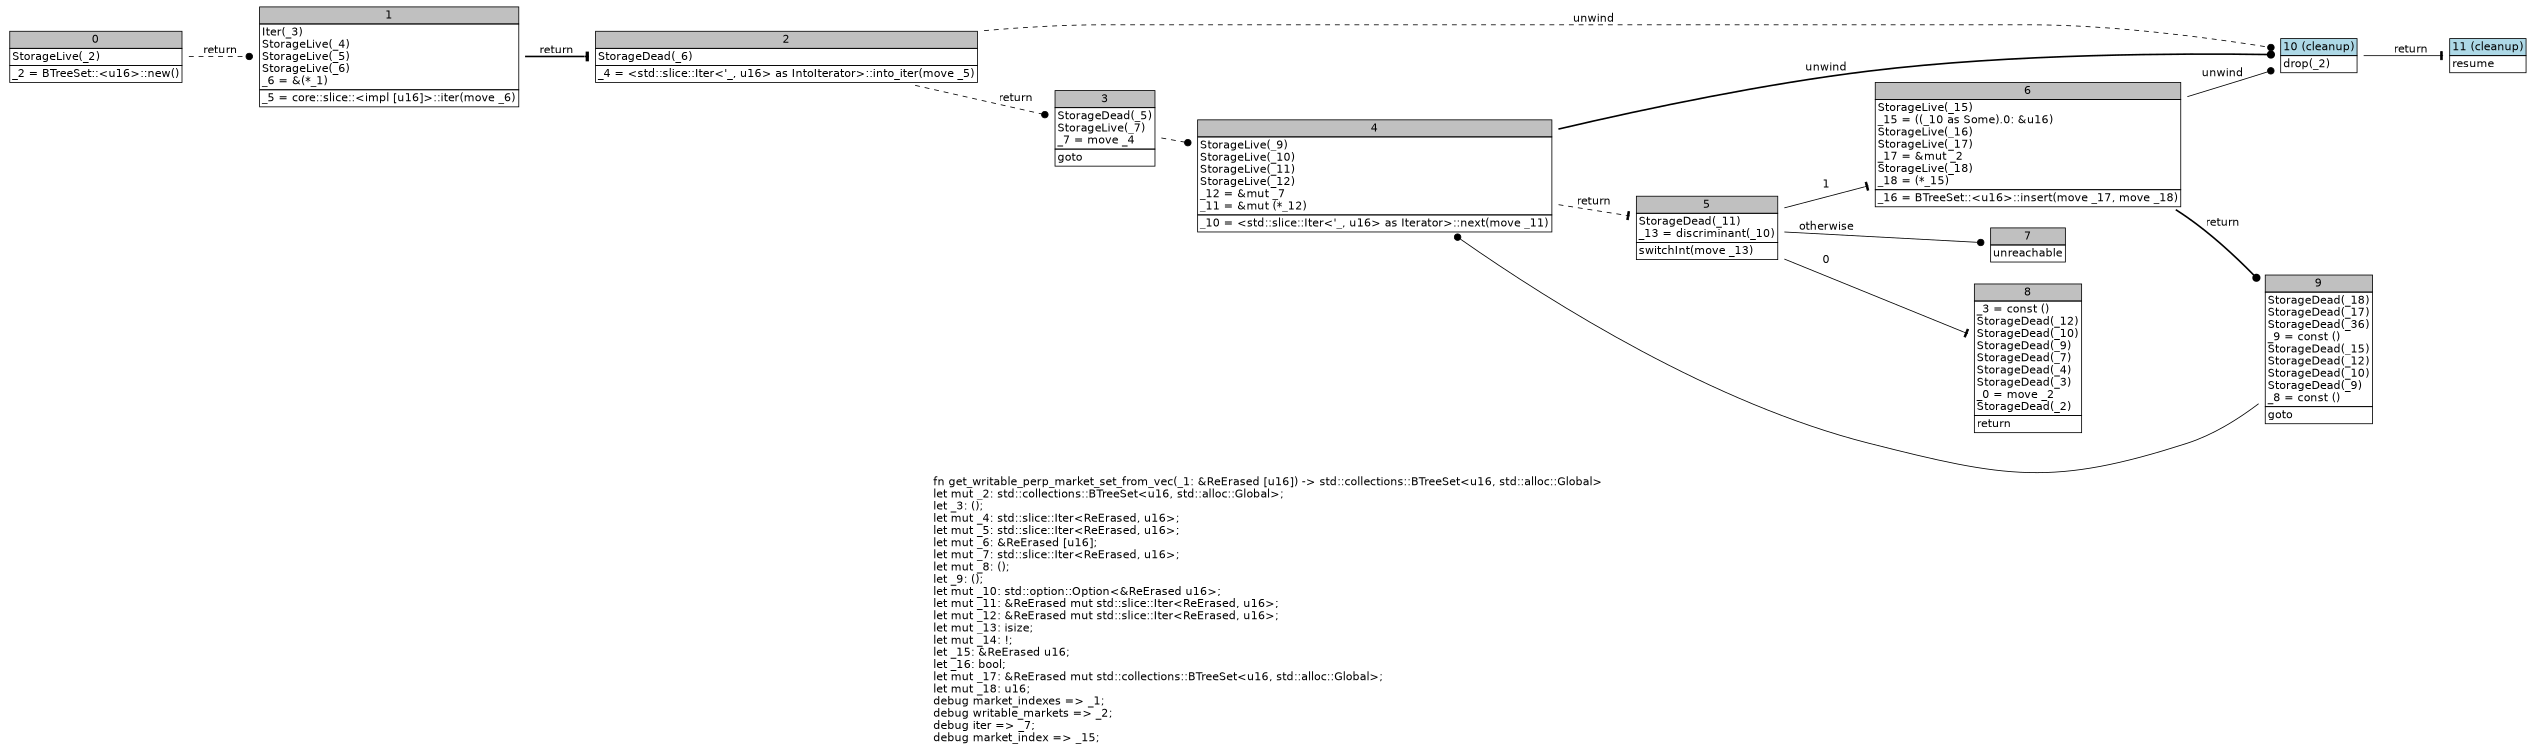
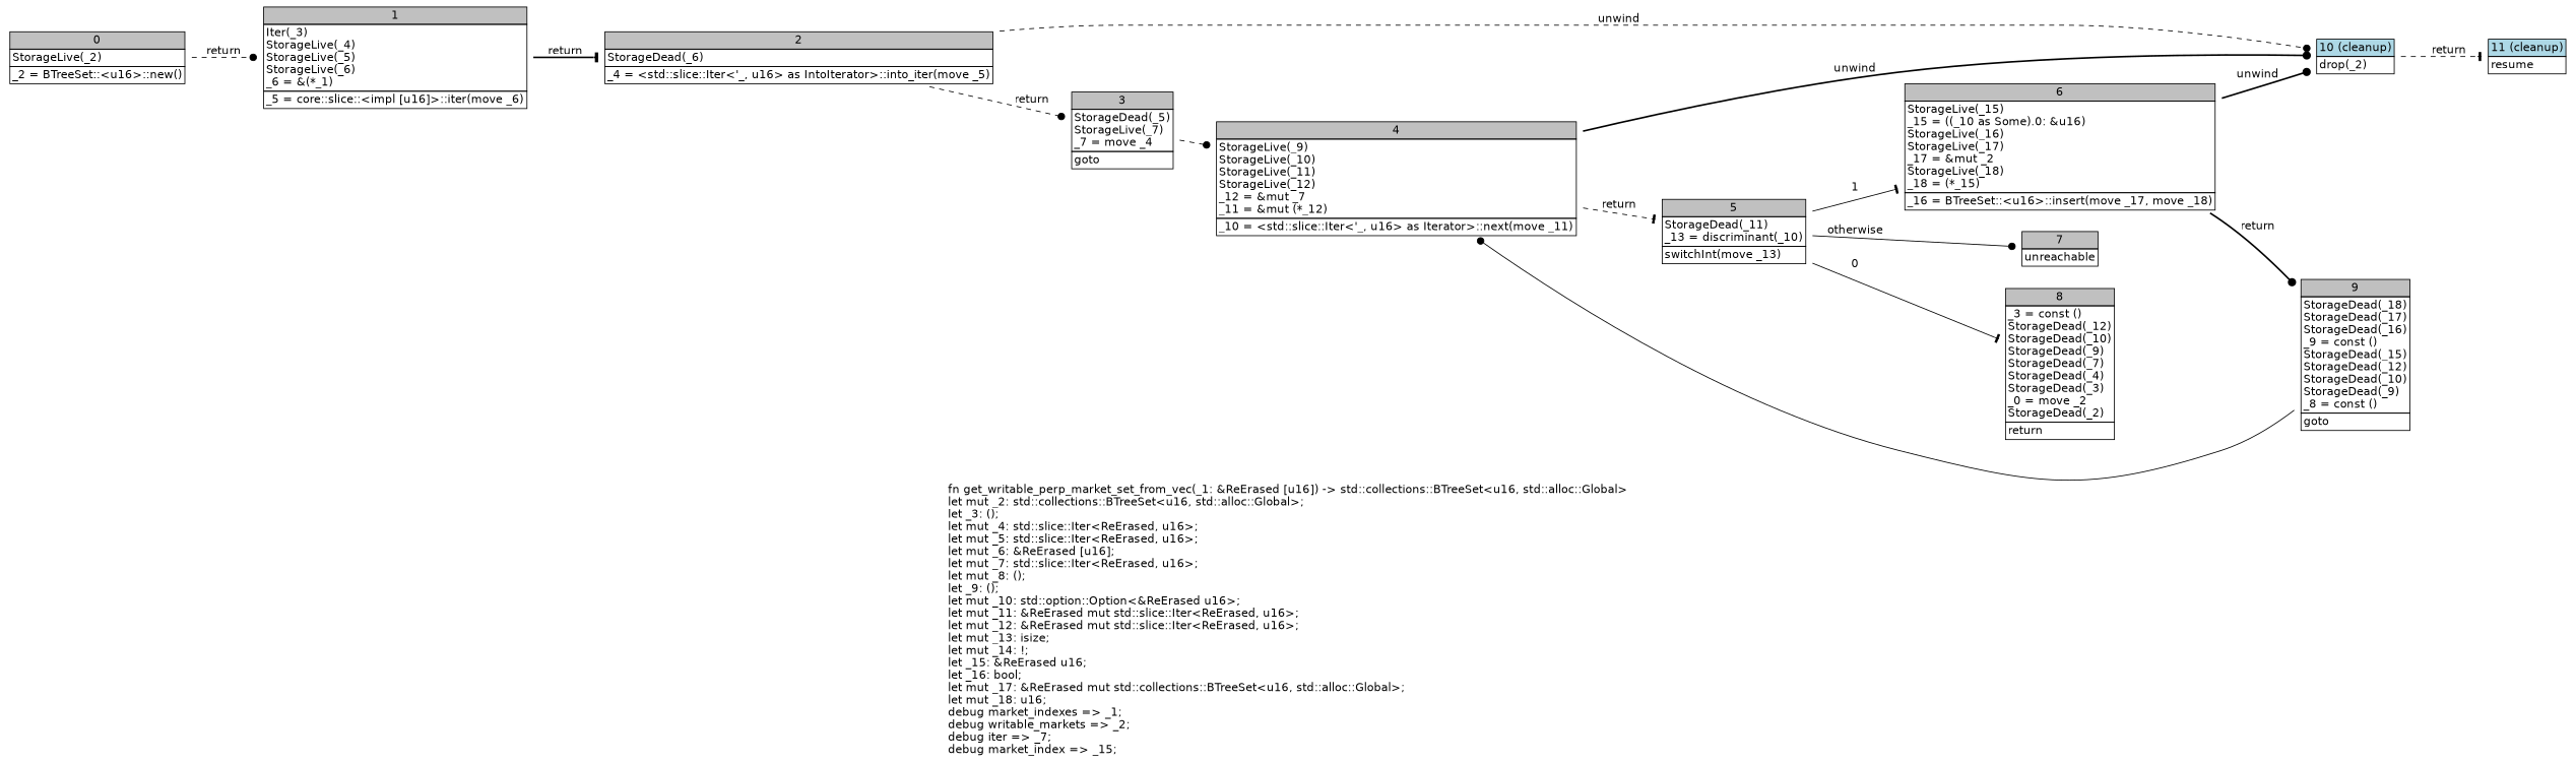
  digraph {
    fontname="DejaVu Sans"
    label=<fn get_writable_perp_market_set_from_vec(_1: &amp;ReErased [u16]) -&gt; std::collections::BTreeSet&lt;u16, std::alloc::Global&gt;<br align="left"/>let mut _2: std::collections::BTreeSet&lt;u16, std::alloc::Global&gt;;<br align="left"/>let _3: ();<br align="left"/>let mut _4: std::slice::Iter&lt;ReErased, u16&gt;;<br align="left"/>let mut _5: std::slice::Iter&lt;ReErased, u16&gt;;<br align="left"/>let mut _6: &amp;ReErased [u16];<br align="left"/>let mut _7: std::slice::Iter&lt;ReErased, u16&gt;;<br align="left"/>let mut _8: ();<br align="left"/>let _9: ();<br align="left"/>let mut _10: std::option::Option&lt;&amp;ReErased u16&gt;;<br align="left"/>let mut _11: &amp;ReErased mut std::slice::Iter&lt;ReErased, u16&gt;;<br align="left"/>let mut _12: &amp;ReErased mut std::slice::Iter&lt;ReErased, u16&gt;;<br align="left"/>let mut _13: isize;<br align="left"/>let mut _14: !;<br align="left"/>let _15: &amp;ReErased u16;<br align="left"/>let _16: bool;<br align="left"/>let mut _17: &amp;ReErased mut std::collections::BTreeSet&lt;u16, std::alloc::Global&gt;;<br align="left"/>let mut _18: u16;<br align="left"/>debug market_indexes =&gt; _1;<br align="left"/>debug writable_markets =&gt; _2;<br align="left"/>debug iter =&gt; _7;<br align="left"/>debug market_index =&gt; _15;<br align="left"/>>
    rankdir=LR
    node [fontname="DejaVu Sans" shape=none]
    edge [arrowhead=dot fontname="DejaVu Sans" style=dashed]
    n1 [label=<<table border="0" cellborder="1" cellspacing="0"><tr><td bgcolor="gray" align="center" colspan="1">0</td></tr><tr><td align="left" balign="left">StorageLive(_2)<br/></td></tr><tr><td align="left">_2 = BTreeSet::&lt;u16&gt;::new()</td></tr></table>>]
    n2 [label=<<table border="0" cellborder="1" cellspacing="0"><tr><td bgcolor="gray" align="center" colspan="1">1</td></tr><tr><td align="left" balign="left">Iter(_3)<br/>StorageLive(_4)<br/>StorageLive(_5)<br/>StorageLive(_6)<br/>_6 = &amp;(*_1)<br/></td></tr><tr><td align="left">_5 = core::slice::&lt;impl [u16]&gt;::iter(move _6)</td></tr></table>>]
    n3 [label=<<table border="0" cellborder="1" cellspacing="0"><tr><td bgcolor="gray" align="center" colspan="1">2</td></tr><tr><td align="left" balign="left">StorageDead(_6)<br/></td></tr><tr><td align="left">_4 = &lt;std::slice::Iter&lt;'_, u16&gt; as IntoIterator&gt;::into_iter(move _5)</td></tr></table>>]
    n4 [label=<<table border="0" cellborder="1" cellspacing="0"><tr><td bgcolor="lightblue" align="center" colspan="1">10 (cleanup)</td></tr><tr><td align="left">drop(_2)</td></tr></table>>]
    n5 [label=<<table border="0" cellborder="1" cellspacing="0"><tr><td bgcolor="gray" align="center" colspan="1">3</td></tr><tr><td align="left" balign="left">StorageDead(_5)<br/>StorageLive(_7)<br/>_7 = move _4<br/></td></tr><tr><td align="left">goto</td></tr></table>>]
    n6 [label=<<table border="0" cellborder="1" cellspacing="0"><tr><td bgcolor="lightblue" align="center" colspan="1">11 (cleanup)</td></tr><tr><td align="left">resume</td></tr></table>>]
    n7 [label=<<table border="0" cellborder="1" cellspacing="0"><tr><td bgcolor="gray" align="center" colspan="1">4</td></tr><tr><td align="left" balign="left">StorageLive(_9)<br/>StorageLive(_10)<br/>StorageLive(_11)<br/>StorageLive(_12)<br/>_12 = &amp;mut _7<br/>_11 = &amp;mut (*_12)<br/></td></tr><tr><td align="left">_10 = &lt;std::slice::Iter&lt;'_, u16&gt; as Iterator&gt;::next(move _11)</td></tr></table>>]
    n8 [label=<<table border="0" cellborder="1" cellspacing="0"><tr><td bgcolor="gray" align="center" colspan="1">5</td></tr><tr><td align="left" balign="left">StorageDead(_11)<br/>_13 = discriminant(_10)<br/></td></tr><tr><td align="left">switchInt(move _13)</td></tr></table>>]
    n9 [label=<<table border="0" cellborder="1" cellspacing="0"><tr><td bgcolor="gray" align="center" colspan="1">6</td></tr><tr><td align="left" balign="left">StorageLive(_15)<br/>_15 = ((_10 as Some).0: &amp;u16)<br/>StorageLive(_16)<br/>StorageLive(_17)<br/>_17 = &amp;mut _2<br/>StorageLive(_18)<br/>_18 = (*_15)<br/></td></tr><tr><td align="left">_16 = BTreeSet::&lt;u16&gt;::insert(move _17, move _18)</td></tr></table>>]
    n10 [label=<<table border="0" cellborder="1" cellspacing="0"><tr><td bgcolor="gray" align="center" colspan="1">7</td></tr><tr><td align="left">unreachable</td></tr></table>>]
    n11 [label=<<table border="0" cellborder="1" cellspacing="0"><tr><td bgcolor="gray" align="center" colspan="1">8</td></tr><tr><td align="left" balign="left">_3 = const ()<br/>StorageDead(_12)<br/>StorageDead(_10)<br/>StorageDead(_9)<br/>StorageDead(_7)<br/>StorageDead(_4)<br/>StorageDead(_3)<br/>_0 = move _2<br/>StorageDead(_2)<br/></td></tr><tr><td align="left">return</td></tr></table>>]
-   n12 [label=<<table border="0" cellborder="1" cellspacing="0"><tr><td bgcolor="gray" align="center" colspan="1">9</td></tr><tr><td align="left" balign="left">StorageDead(_18)<br/>StorageDead(_17)<br/>StorageDead(_36)<br/>_9 = const ()<br/>StorageDead(_15)<br/>StorageDead(_12)<br/>StorageDead(_10)<br/>StorageDead(_9)<br/>_8 = const ()<br/></td></tr><tr><td align="left">goto</td></tr></table>>]
+   n12 [label=<<table border="0" cellborder="1" cellspacing="0"><tr><td bgcolor="gray" align="center" colspan="1">9</td></tr><tr><td align="left" balign="left">StorageDead(_18)<br/>StorageDead(_17)<br/>StorageDead(_16)<br/>_9 = const ()<br/>StorageDead(_15)<br/>StorageDead(_12)<br/>StorageDead(_10)<br/>StorageDead(_9)<br/>_8 = const ()<br/></td></tr><tr><td align="left">goto</td></tr></table>>]
    n1 -> n2 [label=return]
    n2 -> n3 [arrowhead=tee label=return style=bold]
    n3 -> n4 [label=unwind]
    n3 -> n5 [label=return]
-   n4 -> n6 [arrowhead=tee label=return style=solid]
+   n4 -> n6 [arrowhead=tee label=return]
    n5 -> n7
    n7 -> n4 [label=unwind style=bold]
    n7 -> n8 [arrowhead=tee label=return]
    n8 -> n9 [arrowhead=tee label=1 style=solid]
    n8 -> n10 [label=otherwise style=solid]
    n8 -> n11 [arrowhead=tee label=0 style=solid]
-   n9 -> n4 [label=unwind style=solid]
+   n9 -> n4 [label=unwind style=bold]
    n9 -> n12 [label=return style=bold]
    n12 -> n7 [style=solid]
  }
